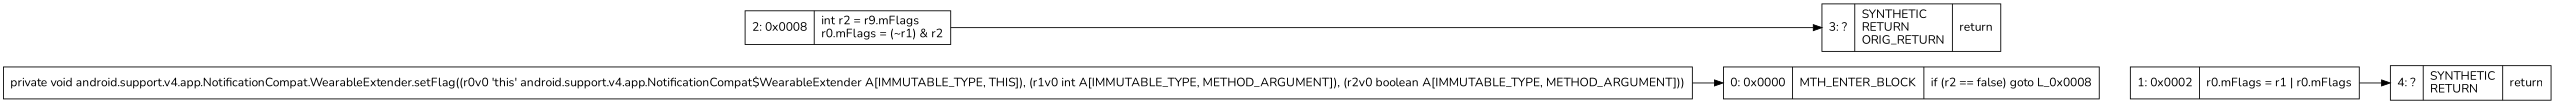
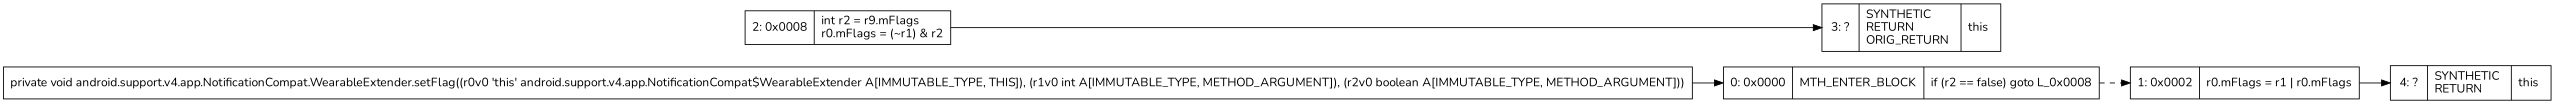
  digraph {
    fontname=Nunito
    rankdir=LR
    node [fontname=Nunito shape=record]
    edge [fontname=Nunito]
    n1 [label="{0\:\ 0x0000|MTH_ENTER_BLOCK\l|if (r2 == false) goto L_0x0008\l}"]
    n2 [label="{1\:\ 0x0002|r0.mFlags = r1 \| r0.mFlags\l}"]
-   n3 [label="{4\:\ ?|SYNTHETIC\lRETURN\l|return\l}"]
+   n3 [label="{4\:\ ?|SYNTHETIC\lRETURN\l|this\l}"]
    n4 [label="{2\:\ 0x0008|int r2 = r9.mFlags\lr0.mFlags = (~r1) & r2\l}"]
-   n5 [label="{3\:\ ?|SYNTHETIC\lRETURN\lORIG_RETURN\l|return\l}"]
+   n5 [label="{3\:\ ?|SYNTHETIC\lRETURN\lORIG_RETURN\l|this\l}"]
    n6 [label="{private void android.support.v4.app.NotificationCompat.WearableExtender.setFlag((r0v0 'this' android.support.v4.app.NotificationCompat$WearableExtender A[IMMUTABLE_TYPE, THIS]), (r1v0 int A[IMMUTABLE_TYPE, METHOD_ARGUMENT]), (r2v0 boolean A[IMMUTABLE_TYPE, METHOD_ARGUMENT])) }"]
+   n1 -> n2 [style=dashed]
    n2 -> n3
    n4 -> n5
    n6 -> n1
  }
